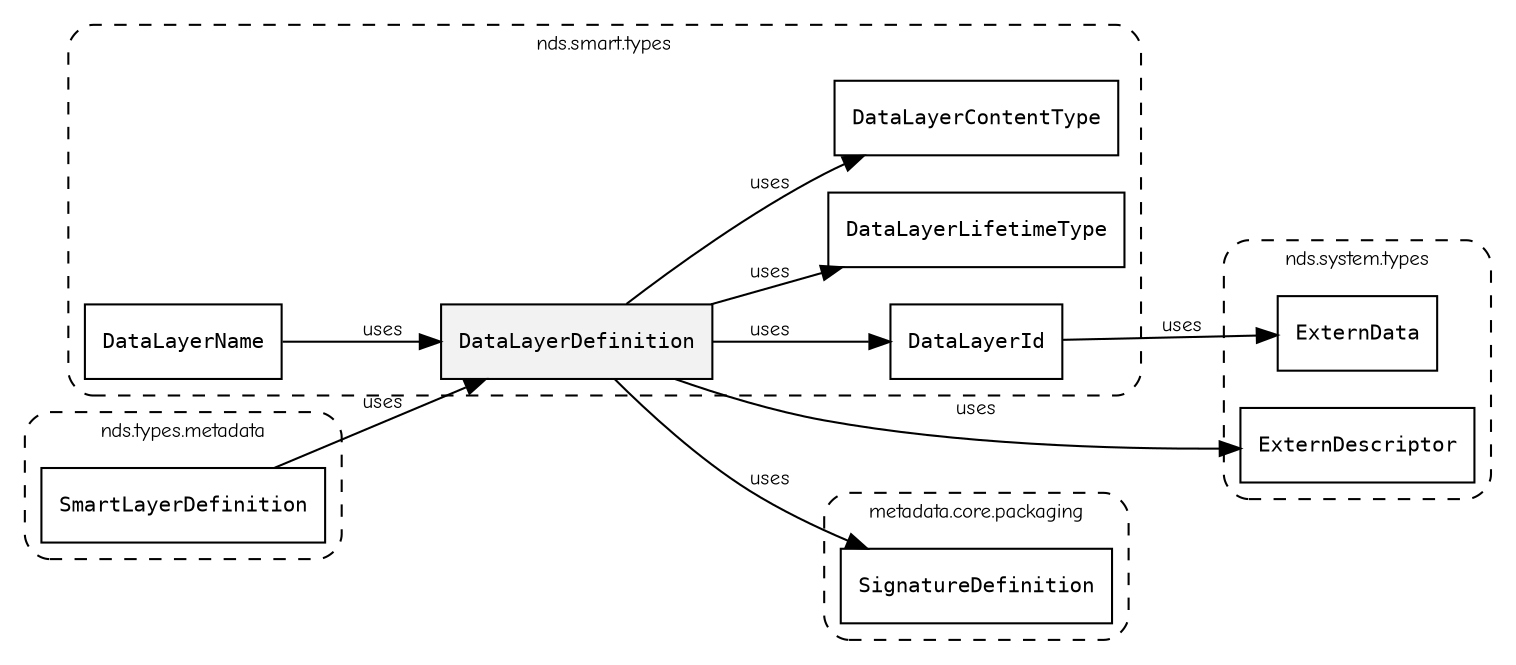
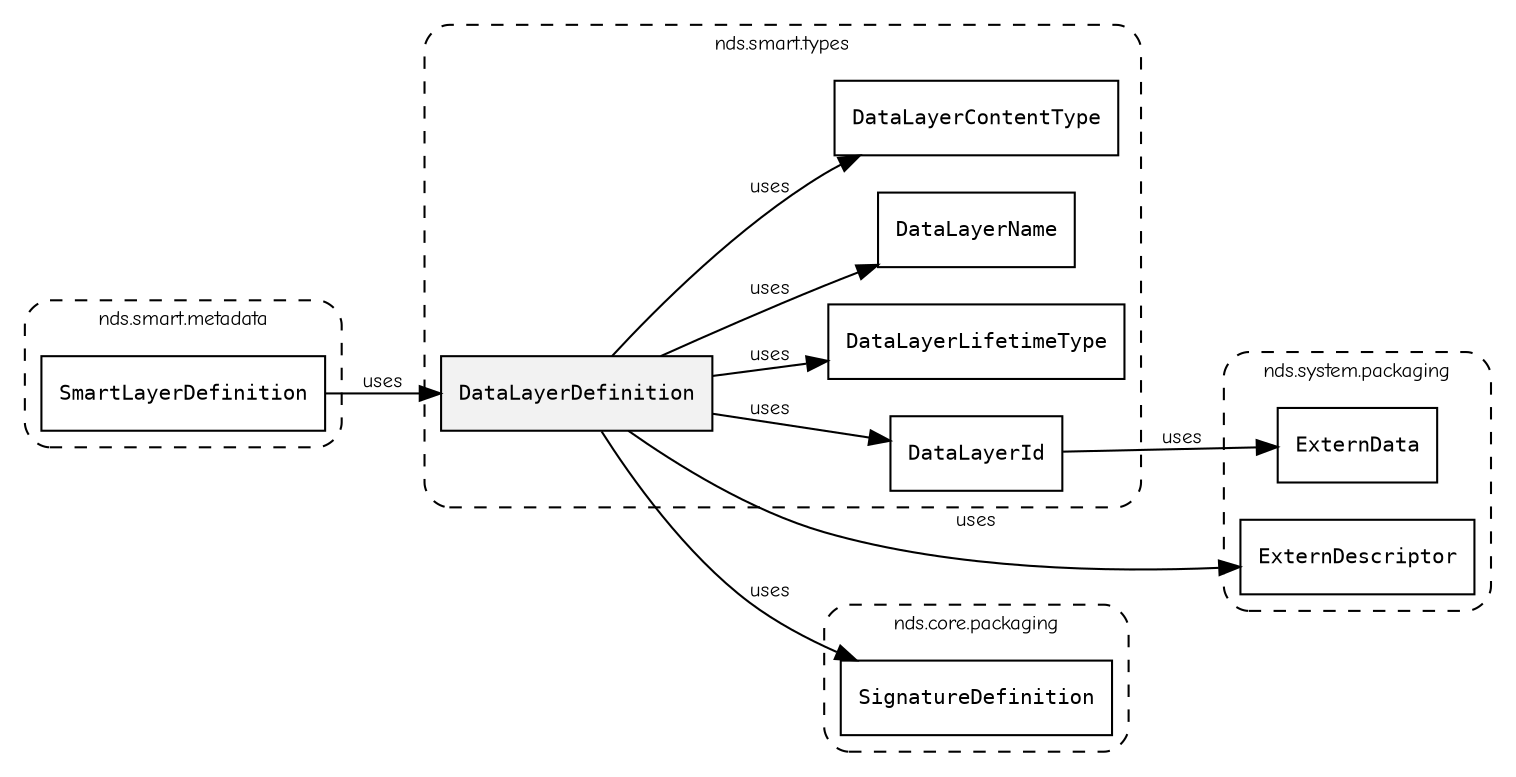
  digraph {
    fontname="Comic Neue"
    fontsize=10
    rankdir=LR
    node [fontname="Comic Neue" fontsize=10 shape=box]
    edge [fontname="Comic Neue" fontsize=10]
    n1 [fillcolor="#0000000D" label=<<font face="monospace"><table align="center" border="0" cellspacing="0" cellpadding="0"><tr><td href="../../../content/packages/nds.smart.types.html#Structure-DataLayerDefinition" title="Structure defined in nds.smart.types">DataLayerDefinition</td></tr></table></font>> style=filled]
    n2 [label=<<font face="monospace"><table align="center" border="0" cellspacing="0" cellpadding="0"><tr><td href="../../../content/packages/nds.smart.types.html#Subtype-DataLayerId" title="Subtype defined in nds.smart.types">DataLayerId</td></tr></table></font>>]
    n3 [label=<<font face="monospace"><table align="center" border="0" cellspacing="0" cellpadding="0"><tr><td href="../../../content/packages/nds.smart.types.html#Enum-DataLayerLifetimeType" title="Enum defined in nds.smart.types">DataLayerLifetimeType</td></tr></table></font>>]
    n4 [label=<<font face="monospace"><table align="center" border="0" cellspacing="0" cellpadding="0"><tr><td href="../../../content/packages/nds.smart.types.html#Subtype-DataLayerName" title="Subtype defined in nds.smart.types">DataLayerName</td></tr></table></font>>]
    n5 [label=<<font face="monospace"><table align="center" border="0" cellspacing="0" cellpadding="0"><tr><td href="../../../content/packages/nds.smart.types.html#Subtype-DataLayerContentType" title="Subtype defined in nds.smart.types">DataLayerContentType</td></tr></table></font>>]
    n6 [label=<<font face="monospace"><table align="center" border="0" cellspacing="0" cellpadding="0"><tr><td href="../../../content/packages/nds.system.types.html#Structure-ExternDescriptor" title="Structure defined in nds.system.types">ExternDescriptor</td></tr></table></font>>]
    n7 [label=<<font face="monospace"><table align="center" border="0" cellspacing="0" cellpadding="0"><tr><td href="../../../content/packages/nds.system.types.html#Structure-ExternData" title="Structure defined in nds.system.types">ExternData</td></tr></table></font>>]
    n8 [label=<<font face="monospace"><table align="center" border="0" cellspacing="0" cellpadding="0"><tr><td href="../../../content/packages/nds.core.packaging.html#Structure-SignatureDefinition" title="Structure defined in nds.core.packaging">SignatureDefinition</td></tr></table></font>>]
    n9 [label=<<font face="monospace"><table align="center" border="0" cellspacing="0" cellpadding="0"><tr><td href="../../../content/packages/nds.smart.metadata.html#Structure-SmartLayerDefinition" title="Structure defined in nds.smart.metadata">SmartLayerDefinition</td></tr></table></font>>]
    subgraph cluster_1 {
      label="nds.smart.types"
      style="dashed, rounded"
      n1
      n2
      n3
      n4
      n5
    }
    subgraph cluster_2 {
-     label="nds.system.types"
+     label="nds.system.packaging"
      style="dashed, rounded"
      n6
      n7
    }
    subgraph cluster_3 {
-     label="metadata.core.packaging"
+     label="nds.core.packaging"
      style="dashed, rounded"
      n8
    }
    subgraph cluster_4 {
-     label="nds.types.metadata"
+     label="nds.smart.metadata"
      style="dashed, rounded"
      n9
    }
    n1 -> n2 [label=uses]
    n1 -> n3 [label=uses]
-   n4 -> n1 [label=uses]
+   n1 -> n4 [label=uses]
    n1 -> n5 [label=uses]
    n1 -> n6 [label=uses]
    n1 -> n8 [label=uses]
    n2 -> n7 [label=uses]
    n9 -> n1 [label=uses]
  }
